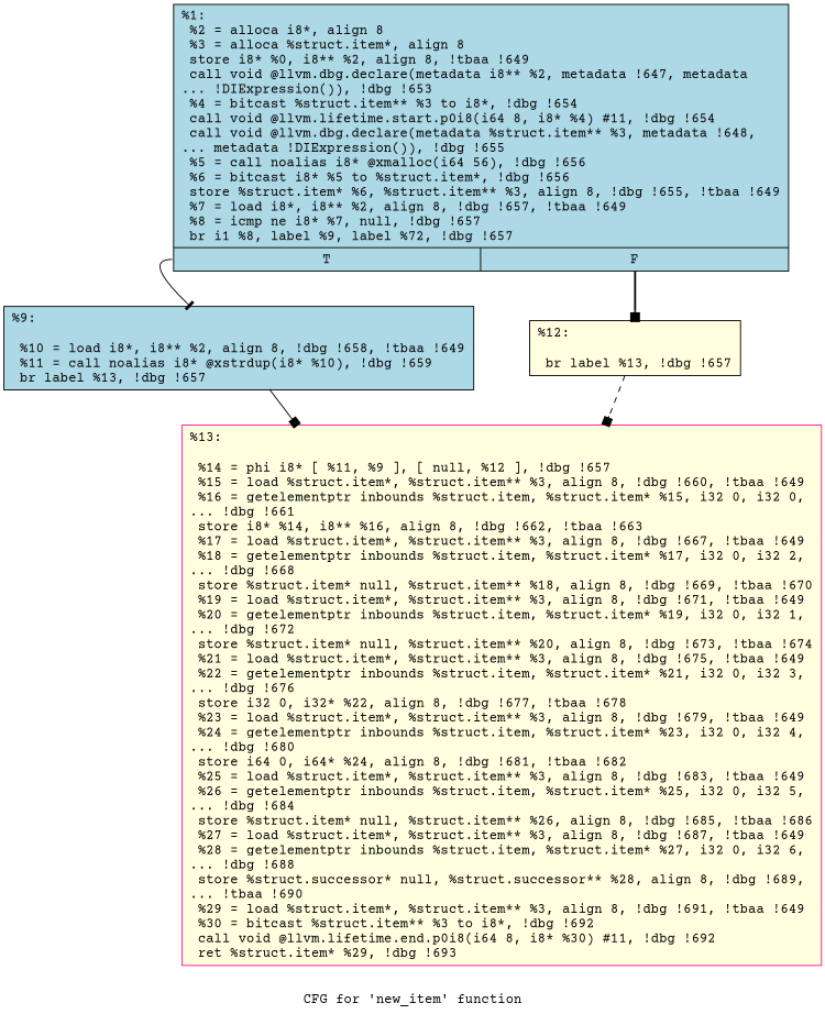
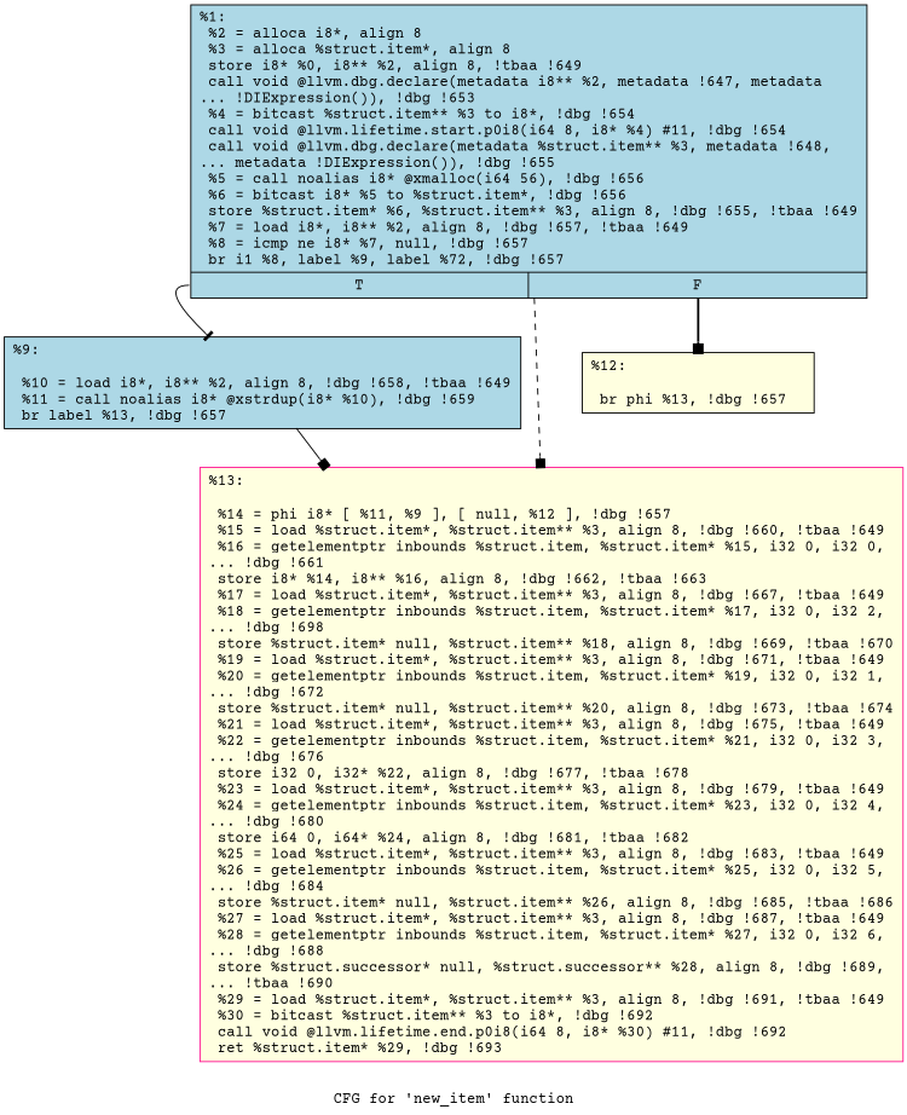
  digraph {
    fontname="Courier Prime"
    label="CFG for 'new_item' function"
    node [color=black fillcolor=lightblue fontname="Courier Prime" shape=record style=filled]
    edge [arrowhead=box fontname="Courier Prime" style=solid]
    n1 [label="{%1:\l  %2 = alloca i8*, align 8\l  %3 = alloca %struct.item*, align 8\l  store i8* %0, i8** %2, align 8, !tbaa !649\l  call void @llvm.dbg.declare(metadata i8** %2, metadata !647, metadata\l... !DIExpression()), !dbg !653\l  %4 = bitcast %struct.item** %3 to i8*, !dbg !654\l  call void @llvm.lifetime.start.p0i8(i64 8, i8* %4) #11, !dbg !654\l  call void @llvm.dbg.declare(metadata %struct.item** %3, metadata !648,\l... metadata !DIExpression()), !dbg !655\l  %5 = call noalias i8* @xmalloc(i64 56), !dbg !656\l  %6 = bitcast i8* %5 to %struct.item*, !dbg !656\l  store %struct.item* %6, %struct.item** %3, align 8, !dbg !655, !tbaa !649\l  %7 = load i8*, i8** %2, align 8, !dbg !657, !tbaa !649\l  %8 = icmp ne i8* %7, null, !dbg !657\l  br i1 %8, label %9, label %72, !dbg !657\l|{<s0>T|<s1>F}}"]
    n2 [label="{%9:\l\l  %10 = load i8*, i8** %2, align 8, !dbg !658, !tbaa !649\l  %11 = call noalias i8* @xstrdup(i8* %10), !dbg !659\l  br label %13, !dbg !657\l}"]
-   n3 [fillcolor=lightyellow label="{%12:\l\l  br label %13, !dbg !657\l}"]
-   n4 [color=deeppink fillcolor=lightyellow label="{%13:\l\l  %14 = phi i8* [ %11, %9 ], [ null, %12 ], !dbg !657\l  %15 = load %struct.item*, %struct.item** %3, align 8, !dbg !660, !tbaa !649\l  %16 = getelementptr inbounds %struct.item, %struct.item* %15, i32 0, i32 0,\l... !dbg !661\l  store i8* %14, i8** %16, align 8, !dbg !662, !tbaa !663\l  %17 = load %struct.item*, %struct.item** %3, align 8, !dbg !667, !tbaa !649\l  %18 = getelementptr inbounds %struct.item, %struct.item* %17, i32 0, i32 2,\l... !dbg !668\l  store %struct.item* null, %struct.item** %18, align 8, !dbg !669, !tbaa !670\l  %19 = load %struct.item*, %struct.item** %3, align 8, !dbg !671, !tbaa !649\l  %20 = getelementptr inbounds %struct.item, %struct.item* %19, i32 0, i32 1,\l... !dbg !672\l  store %struct.item* null, %struct.item** %20, align 8, !dbg !673, !tbaa !674\l  %21 = load %struct.item*, %struct.item** %3, align 8, !dbg !675, !tbaa !649\l  %22 = getelementptr inbounds %struct.item, %struct.item* %21, i32 0, i32 3,\l... !dbg !676\l  store i32 0, i32* %22, align 8, !dbg !677, !tbaa !678\l  %23 = load %struct.item*, %struct.item** %3, align 8, !dbg !679, !tbaa !649\l  %24 = getelementptr inbounds %struct.item, %struct.item* %23, i32 0, i32 4,\l... !dbg !680\l  store i64 0, i64* %24, align 8, !dbg !681, !tbaa !682\l  %25 = load %struct.item*, %struct.item** %3, align 8, !dbg !683, !tbaa !649\l  %26 = getelementptr inbounds %struct.item, %struct.item* %25, i32 0, i32 5,\l... !dbg !684\l  store %struct.item* null, %struct.item** %26, align 8, !dbg !685, !tbaa !686\l  %27 = load %struct.item*, %struct.item** %3, align 8, !dbg !687, !tbaa !649\l  %28 = getelementptr inbounds %struct.item, %struct.item* %27, i32 0, i32 6,\l... !dbg !688\l  store %struct.successor* null, %struct.successor** %28, align 8, !dbg !689,\l... !tbaa !690\l  %29 = load %struct.item*, %struct.item** %3, align 8, !dbg !691, !tbaa !649\l  %30 = bitcast %struct.item** %3 to i8*, !dbg !692\l  call void @llvm.lifetime.end.p0i8(i64 8, i8* %30) #11, !dbg !692\l  ret %struct.item* %29, !dbg !693\l}"]
+   n3 [fillcolor=lightyellow label="{%12:\l\l  br phi %13, !dbg !657\l}"]
+   n4 [color=deeppink fillcolor=lightyellow label="{%13:\l\l  %14 = phi i8* [ %11, %9 ], [ null, %12 ], !dbg !657\l  %15 = load %struct.item*, %struct.item** %3, align 8, !dbg !660, !tbaa !649\l  %16 = getelementptr inbounds %struct.item, %struct.item* %15, i32 0, i32 0,\l... !dbg !661\l  store i8* %14, i8** %16, align 8, !dbg !662, !tbaa !663\l  %17 = load %struct.item*, %struct.item** %3, align 8, !dbg !667, !tbaa !649\l  %18 = getelementptr inbounds %struct.item, %struct.item* %17, i32 0, i32 2,\l... !dbg !698\l  store %struct.item* null, %struct.item** %18, align 8, !dbg !669, !tbaa !670\l  %19 = load %struct.item*, %struct.item** %3, align 8, !dbg !671, !tbaa !649\l  %20 = getelementptr inbounds %struct.item, %struct.item* %19, i32 0, i32 1,\l... !dbg !672\l  store %struct.item* null, %struct.item** %20, align 8, !dbg !673, !tbaa !674\l  %21 = load %struct.item*, %struct.item** %3, align 8, !dbg !675, !tbaa !649\l  %22 = getelementptr inbounds %struct.item, %struct.item* %21, i32 0, i32 3,\l... !dbg !676\l  store i32 0, i32* %22, align 8, !dbg !677, !tbaa !678\l  %23 = load %struct.item*, %struct.item** %3, align 8, !dbg !679, !tbaa !649\l  %24 = getelementptr inbounds %struct.item, %struct.item* %23, i32 0, i32 4,\l... !dbg !680\l  store i64 0, i64* %24, align 8, !dbg !681, !tbaa !682\l  %25 = load %struct.item*, %struct.item** %3, align 8, !dbg !683, !tbaa !649\l  %26 = getelementptr inbounds %struct.item, %struct.item* %25, i32 0, i32 5,\l... !dbg !684\l  store %struct.item* null, %struct.item** %26, align 8, !dbg !685, !tbaa !686\l  %27 = load %struct.item*, %struct.item** %3, align 8, !dbg !687, !tbaa !649\l  %28 = getelementptr inbounds %struct.item, %struct.item* %27, i32 0, i32 6,\l... !dbg !688\l  store %struct.successor* null, %struct.successor** %28, align 8, !dbg !689,\l... !tbaa !690\l  %29 = load %struct.item*, %struct.item** %3, align 8, !dbg !691, !tbaa !649\l  %30 = bitcast %struct.item** %3 to i8*, !dbg !692\l  call void @llvm.lifetime.end.p0i8(i64 8, i8* %30) #11, !dbg !692\l  ret %struct.item* %29, !dbg !693\l}"]
    n1 -> n2 [arrowhead=tee tailport=s0]
    n1 -> n3 [style=bold tailport=s1]
    n2 -> n4
-   n3 -> n4 [style=dashed]
+   n1 -> n4 [style=dashed]
  }
